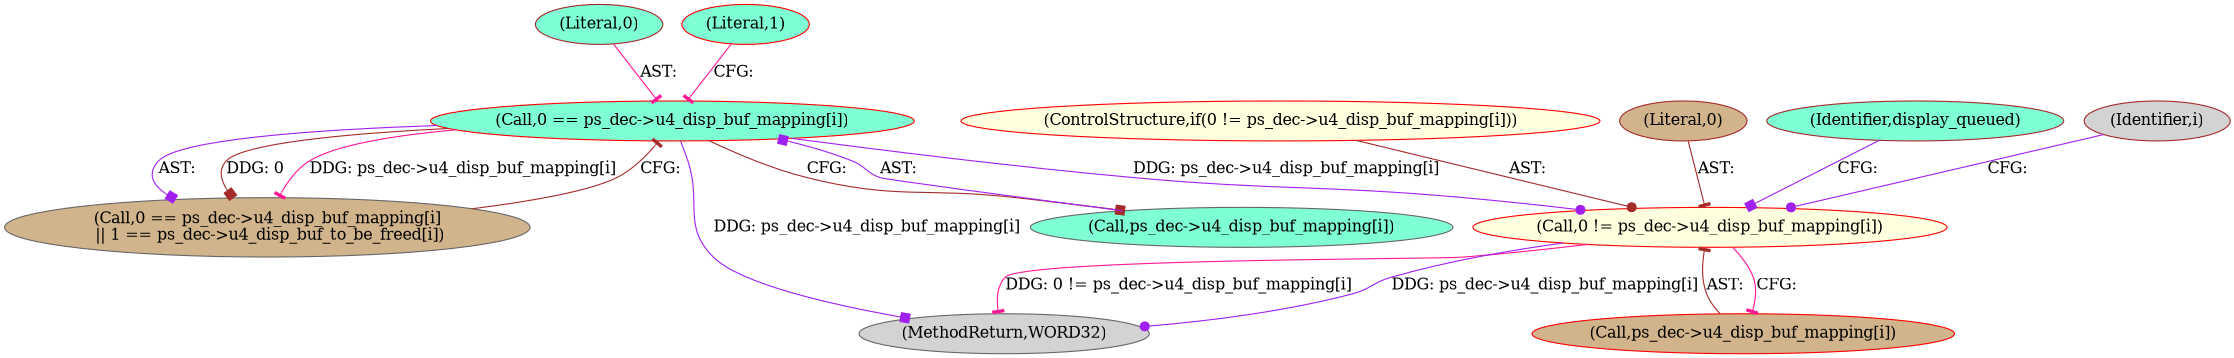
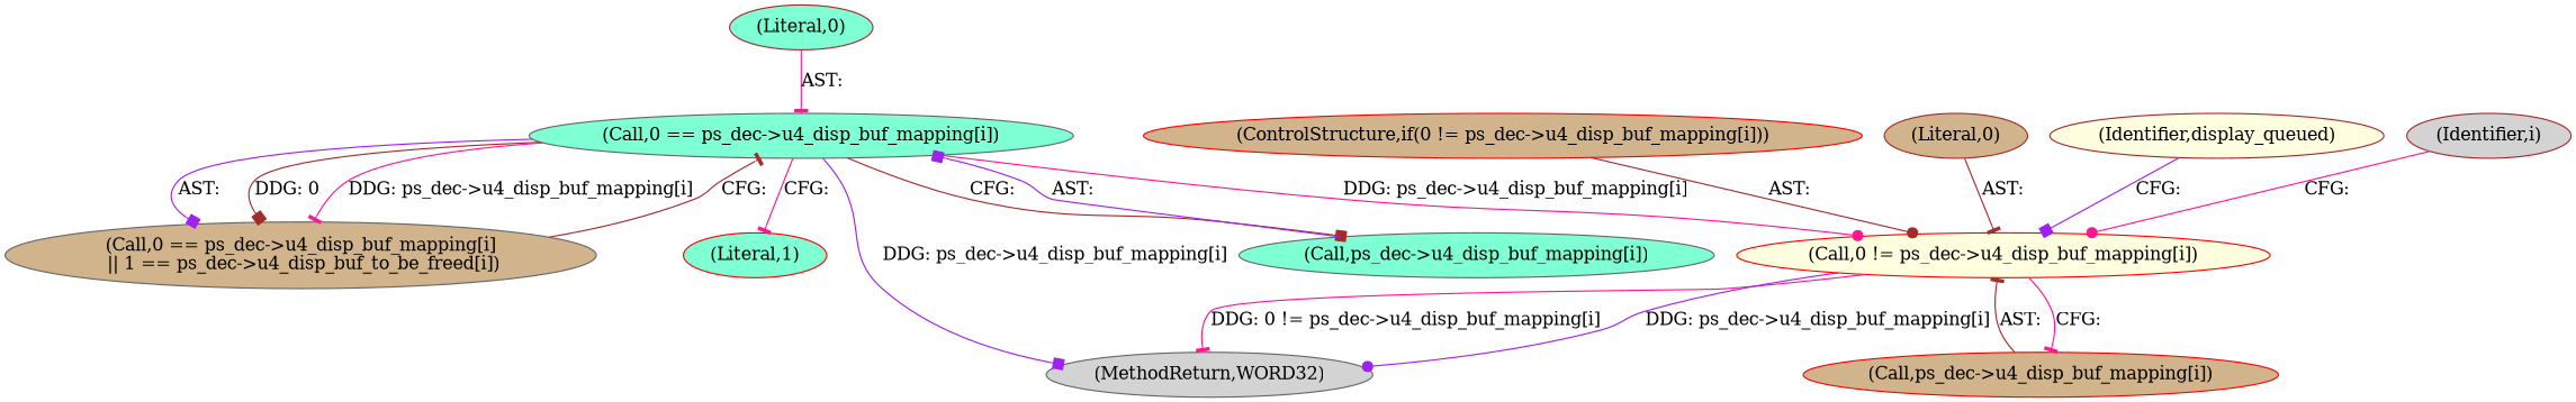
  digraph {
    node [color=red fillcolor=aquamarine style=filled]
    edge [arrowhead=tee color=purple]
    n1 [fillcolor=lightyellow label="(Call,0 != ps_dec->u4_disp_buf_mapping[i])"]
    n2 [fillcolor=tan label="(Call,ps_dec->u4_disp_buf_mapping[i])"]
    n3 [color=gray40 fillcolor=lightgrey label="(MethodReturn,WORD32)"]
-   n4 [fillcolor=lightyellow label="(ControlStructure,if(0 != ps_dec->u4_disp_buf_mapping[i]))"]
-   n5 [label="(Call,0 == ps_dec->u4_disp_buf_mapping[i])"]
+   n4 [fillcolor=tan label="(ControlStructure,if(0 != ps_dec->u4_disp_buf_mapping[i]))"]
+   n5 [color=gray40 label="(Call,0 == ps_dec->u4_disp_buf_mapping[i])"]
    n6 [color=gray40 label="(Call,ps_dec->u4_disp_buf_mapping[i])"]
    n7 [color=gray40 fillcolor=tan label="(Call,0 == ps_dec->u4_disp_buf_mapping[i]\n || 1 == ps_dec->u4_disp_buf_to_be_freed[i])"]
    n8 [color=brown fillcolor=tan label="(Literal,0)"]
-   n9 [color=brown label="(Identifier,display_queued)"]
+   n9 [color=brown fillcolor=lightyellow label="(Identifier,display_queued)"]
    n10 [color=brown label="(Literal,0)"]
    n11 [label="(Literal,1)"]
    n12 [color=brown fillcolor=lightgrey label="(Identifier,i)"]
    n1 -> n2 [color=deeppink label="CFG: "]
    n1 -> n3 [color=deeppink label="DDG: 0 != ps_dec->u4_disp_buf_mapping[i]"]
    n1 -> n3 [arrowhead=dot label="DDG: ps_dec->u4_disp_buf_mapping[i]"]
    n2 -> n1 [color=brown label="AST: "]
    n4 -> n1 [arrowhead=dot color=brown label="AST: "]
-   n5 -> n1 [arrowhead=dot label="DDG: ps_dec->u4_disp_buf_mapping[i]"]
+   n5 -> n1 [arrowhead=dot color=deeppink label="DDG: ps_dec->u4_disp_buf_mapping[i]"]
    n5 -> n3 [arrowhead=box label="DDG: ps_dec->u4_disp_buf_mapping[i]"]
    n5 -> n6 [arrowhead=box color=brown label="CFG: "]
    n5 -> n7 [arrowhead=box label="AST: "]
    n5 -> n7 [arrowhead=box color=brown label="DDG: 0"]
    n5 -> n7 [color=deeppink label="DDG: ps_dec->u4_disp_buf_mapping[i]"]
    n6 -> n5 [arrowhead=box label="AST: "]
    n7 -> n5 [color=brown label="CFG: "]
    n8 -> n1 [color=brown label="AST: "]
    n9 -> n1 [arrowhead=box label="CFG: "]
    n10 -> n5 [color=deeppink label="AST: "]
-   n11 -> n5 [color=deeppink label="CFG: "]
-   n12 -> n1 [arrowhead=dot label="CFG: "]
+   n5 -> n11 [color=deeppink label="CFG: "]
+   n12 -> n1 [arrowhead=dot color=deeppink label="CFG: "]
  }
